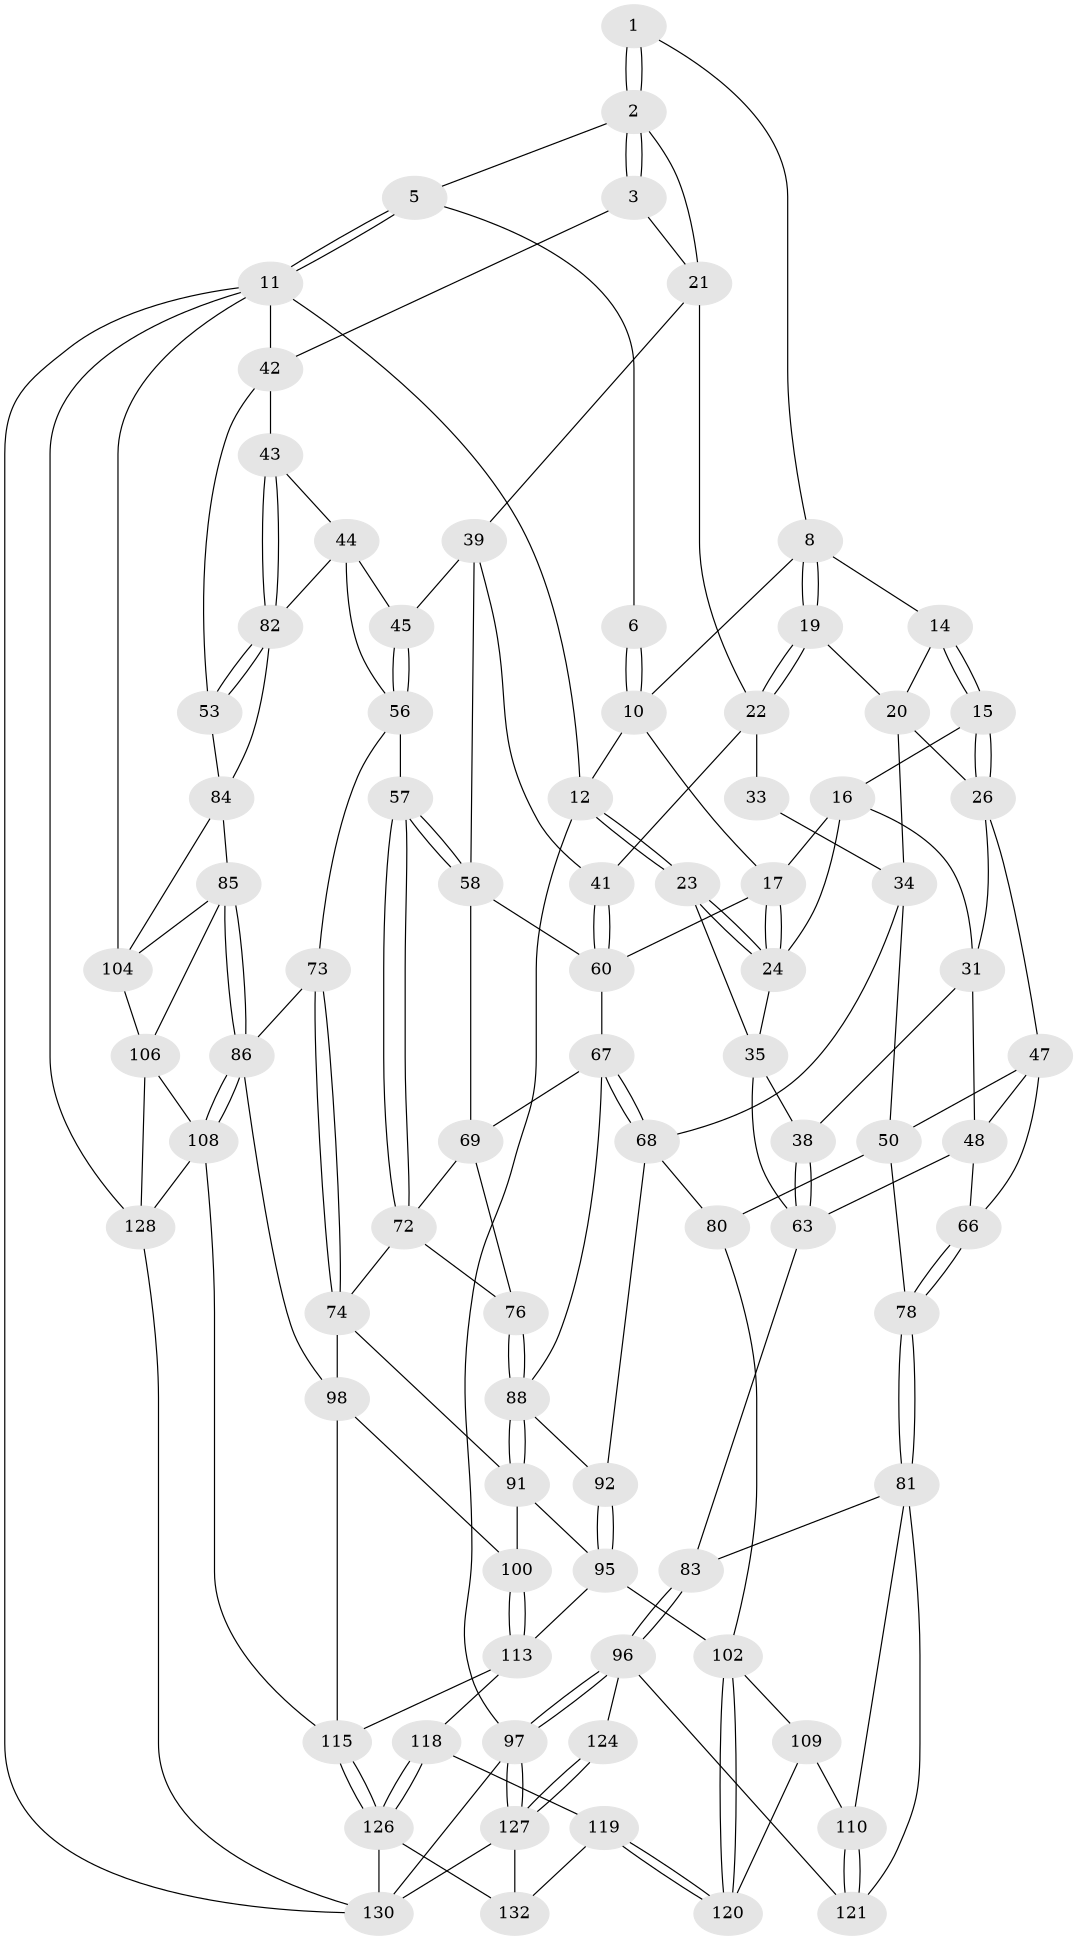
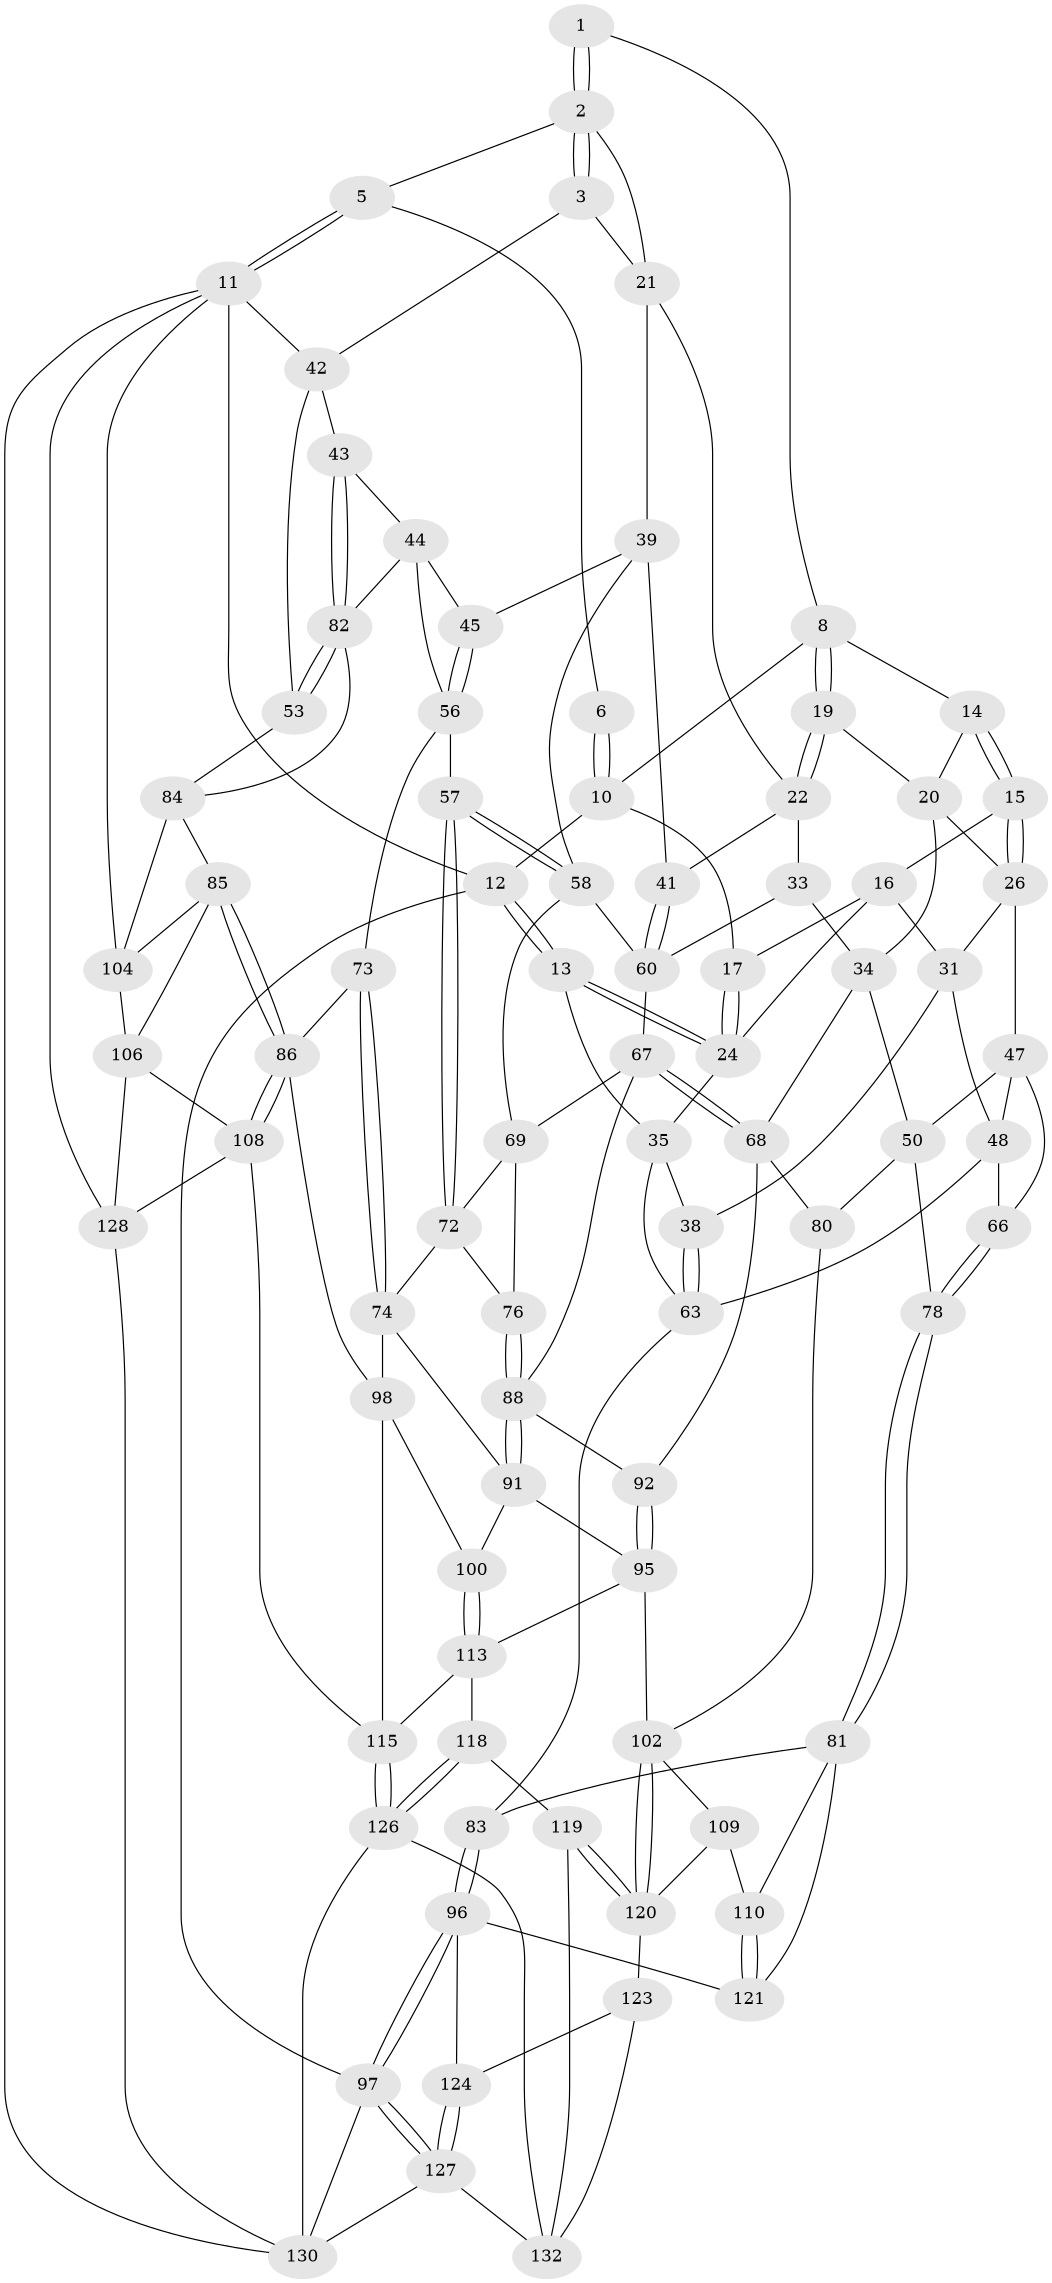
  graph {
    node [color=gray90 style=filled]
    1 [super="+7"]
    2 [super="+18"]
    8 [super="+9"]
    3 [super="+4"]
    21 [super="+29"]
    5
    10 [super="+13"]
    14
    19
    42 [super="+46"]
    22 [super="+32"]
    39 [super="+40"]
    6
    11 [super="+111"]
    43
    53
    12
    104 [super="+112"]
    128 [super="+129"]
    130 [super="+134"]
    17
    15
    20 [super="+25"]
-   23
+   23 [label=13]
    97
    24 [super="+28"]
    106 [super="+107"]
    35 [super="+36"]
    127 [super="+135"]
    16 [super="+27"]
    26 [super="+30"]
    34 [super="+49"]
    31 [super="+37"]
    47 [super="+51"]
    38
    48 [super="+64"]
    33
    41
    50 [super="+77"]
    68 [super="+79"]
    45
    58 [super="+62"]
    60 [super="+61"]
    63 [super="+65"]
    66
    67 [super="+71"]
    78
    80
    92
    83
    56 [super="+59"]
    69 [super="+70"]
    44 [super="+55"]
    n54 [label=82 super="+54"]
    84 [super="+93"]
    57
    73
    81 [super="+82"]
    102 [super="+103"]
    85 [super="+105"]
    72 [super="+75"]
    74 [super="+90"]
    86 [super="+87"]
    76
    88 [super="+89"]
    96 [super="+125"]
    91 [super="+94"]
    95 [super="+101"]
    98 [super="+99"]
    108 [super="+114"]
    100
    115 [super="+116"]
    110
    121
    109
    120 [super="+122"]
    124
    113 [super="+117"]
    118
    132 [super="+133"]
    126 [super="+131"]
+   123
    119
    1 -- 2 [weight=2]
    1 -- 2
    1 -- 8
    2 -- 3
    2 -- 3
    2 -- 21
    2 -- 5
    8 -- 10
    8 -- 14
    8 -- 19
    8 -- 19
    3 -- 21
    3 -- 42
    21 -- 22
    21 -- 39
    5 -- 6
    5 -- 11
    5 -- 11
    10 -- 12
    10 -- 17
    14 -- 15
    14 -- 15
    14 -- 20
    19 -- 22
    19 -- 22
    19 -- 20
    42 -- 43
    42 -- 53
    22 -- 33
    22 -- 41
    39 -- 41
    39 -- 45
    39 -- 58
    6 -- 10
    6 -- 10
    11 -- 42
    11 -- 12
    11 -- 104
    11 -- 128
    11 -- 130
    43 -- 44
    43 -- n54
    43 -- n54
    53 -- 84
    12 -- 23
    12 -- 23
    12 -- 97
    104 -- 106
    128 -- 130
    17 -- 24
    17 -- 24
    15 -- 16
    15 -- 26
    15 -- 26
    20 -- 26
    20 -- 34
    23 -- 24
    23 -- 24
    23 -- 35
    97 -- 130
    97 -- 127
    97 -- 127
    24 -- 35
    106 -- 128
    106 -- 108
    35 -- 38
    35 -- 63
    127 -- 130
    127 -- 132
    16 -- 17
    16 -- 24
    16 -- 31
    26 -- 31
    26 -- 47
    34 -- 50
    34 -- 68
    31 -- 38
    31 -- 48
    47 -- 48
    47 -- 50
    47 -- 66
    38 -- 63
    38 -- 63
    48 -- 63
    48 -- 66
    33 -- 34
-   17 -- 60
+   33 -- 60
    41 -- 60
    41 -- 60
    50 -- 78
    50 -- 80
    68 -- 80
    68 -- 92
    45 -- 56
    45 -- 56
    58 -- 60
    58 -- 69
    60 -- 67
    63 -- 83
    66 -- 78
    66 -- 78
    67 -- 68
    67 -- 68
    67 -- 69
    67 -- 88
    78 -- 81
    78 -- 81
    80 -- 102
    92 -- 95
    92 -- 95
    83 -- 96
    83 -- 96
    56 -- 57
    56 -- 73
    69 -- 72
    69 -- 76
    44 -- 45
    44 -- 56
    44 -- n54
    n54 -- 53
    n54 -- 53
    n54 -- 84
    84 -- 104
    84 -- 85
    57 -- 58
    57 -- 58
    57 -- 72
    57 -- 72
    73 -- 74
    73 -- 74
    73 -- 86
    81 -- 83
    81 -- 110
    81 -- 121
    102 -- 109
    102 -- 120
    102 -- 120
    85 -- 104
    85 -- 106
    85 -- 86
    85 -- 86
    72 -- 74
    72 -- 76
    74 -- 91
    74 -- 98
    86 -- 98
    86 -- 108
    86 -- 108
    76 -- 88
    76 -- 88
    88 -- 92
    88 -- 91
    88 -- 91
    96 -- 97
    96 -- 97
    96 -- 121
    96 -- 124
    91 -- 95
    91 -- 100
    95 -- 102
    95 -- 113
    98 -- 100
    98 -- 115
    108 -- 128
    108 -- 115
    100 -- 113
    100 -- 113
    115 -- 126
    115 -- 126
    110 -- 121
    110 -- 121
    109 -- 110
    109 -- 120
+   120 -- 123
    124 -- 127
    124 -- 127
    113 -- 115
    113 -- 118
    118 -- 126
    118 -- 126
    118 -- 119
    126 -- 130
    126 -- 132
+   123 -- 124
+   123 -- 132
    119 -- 120
    119 -- 120
    119 -- 132
  }
